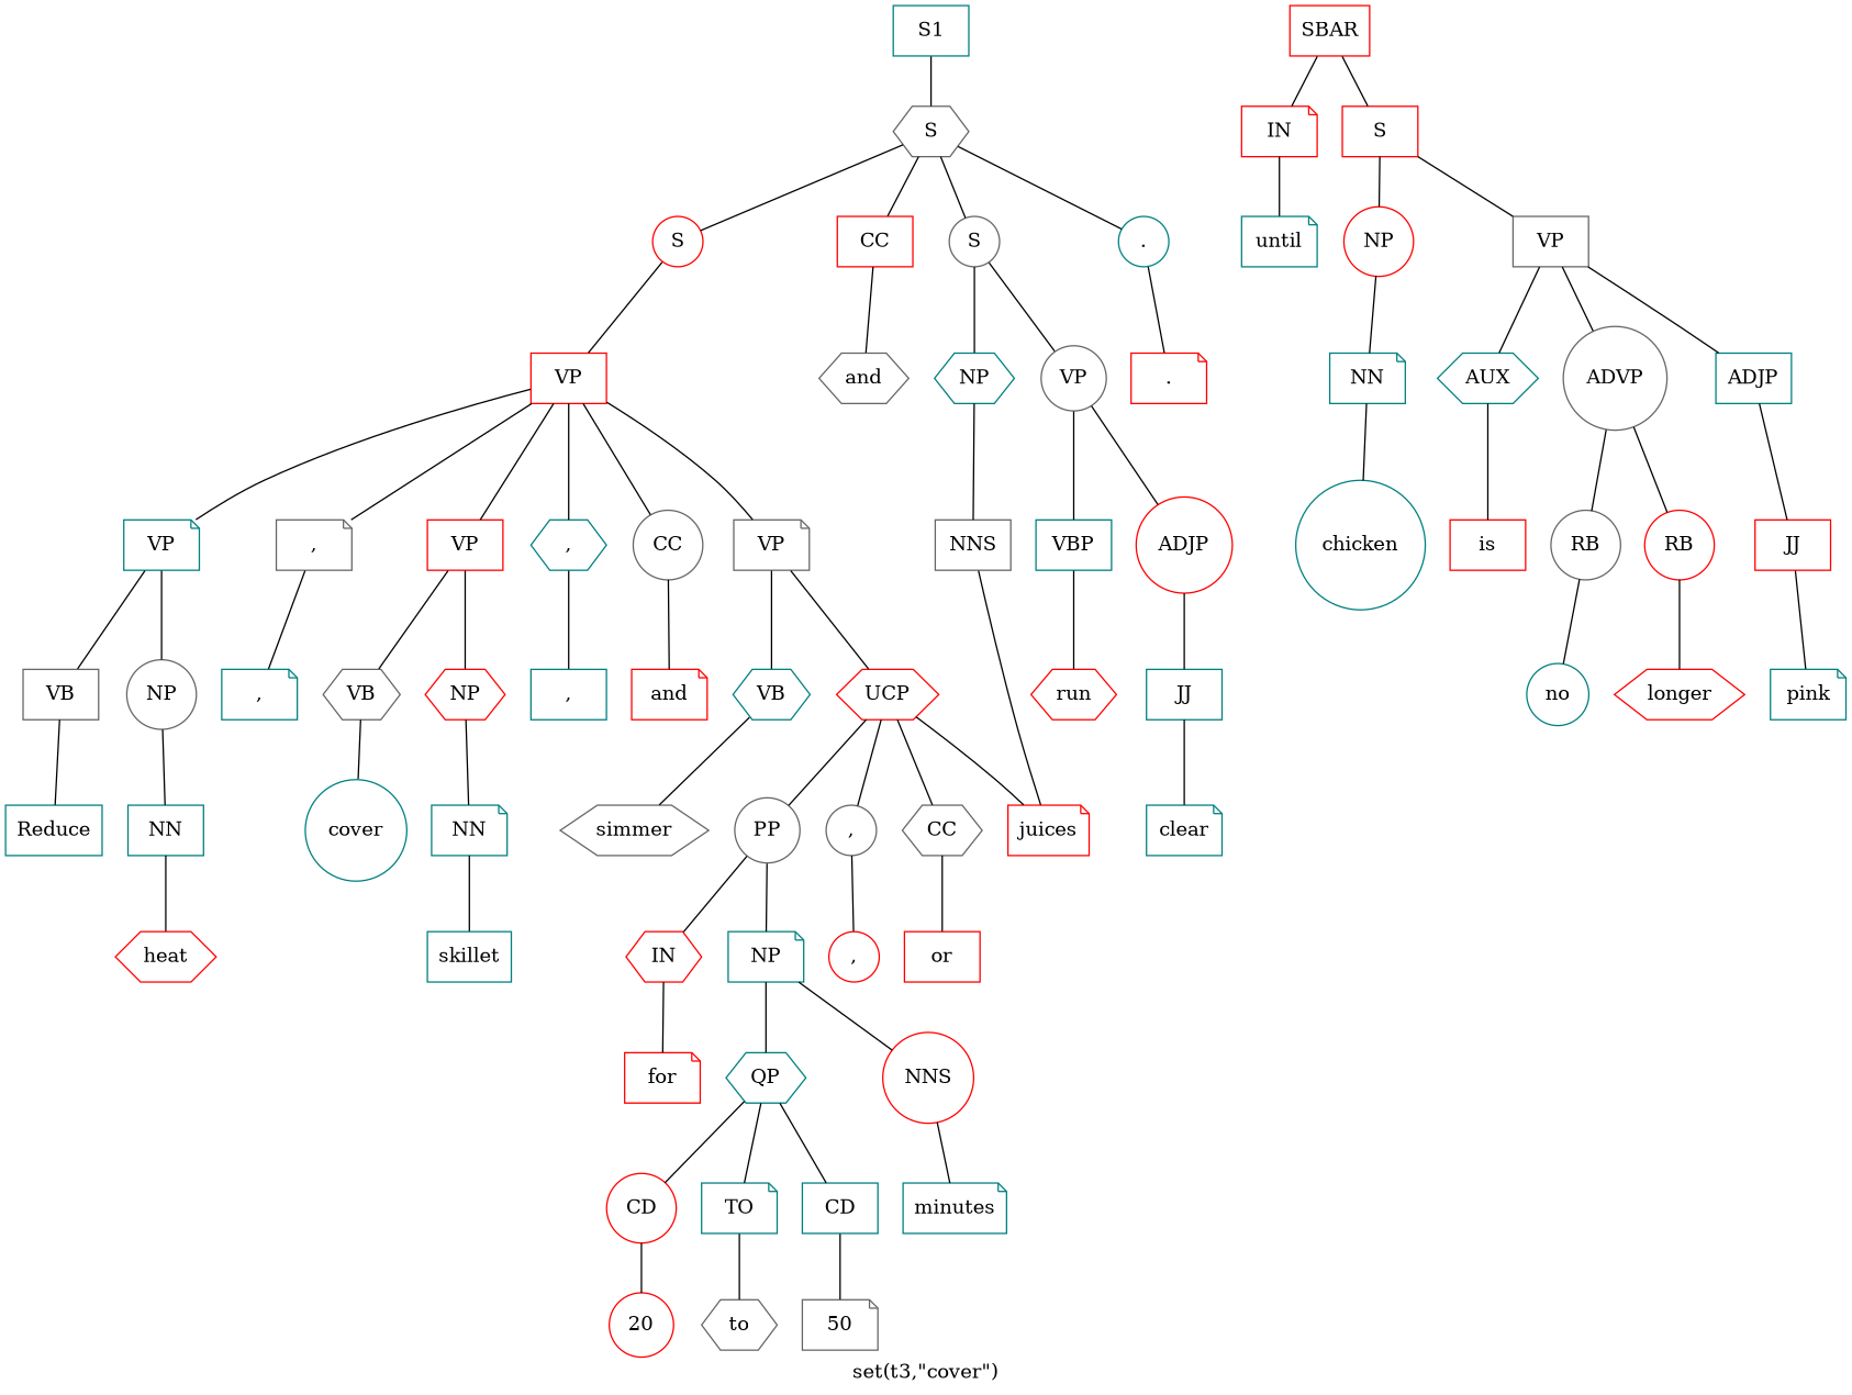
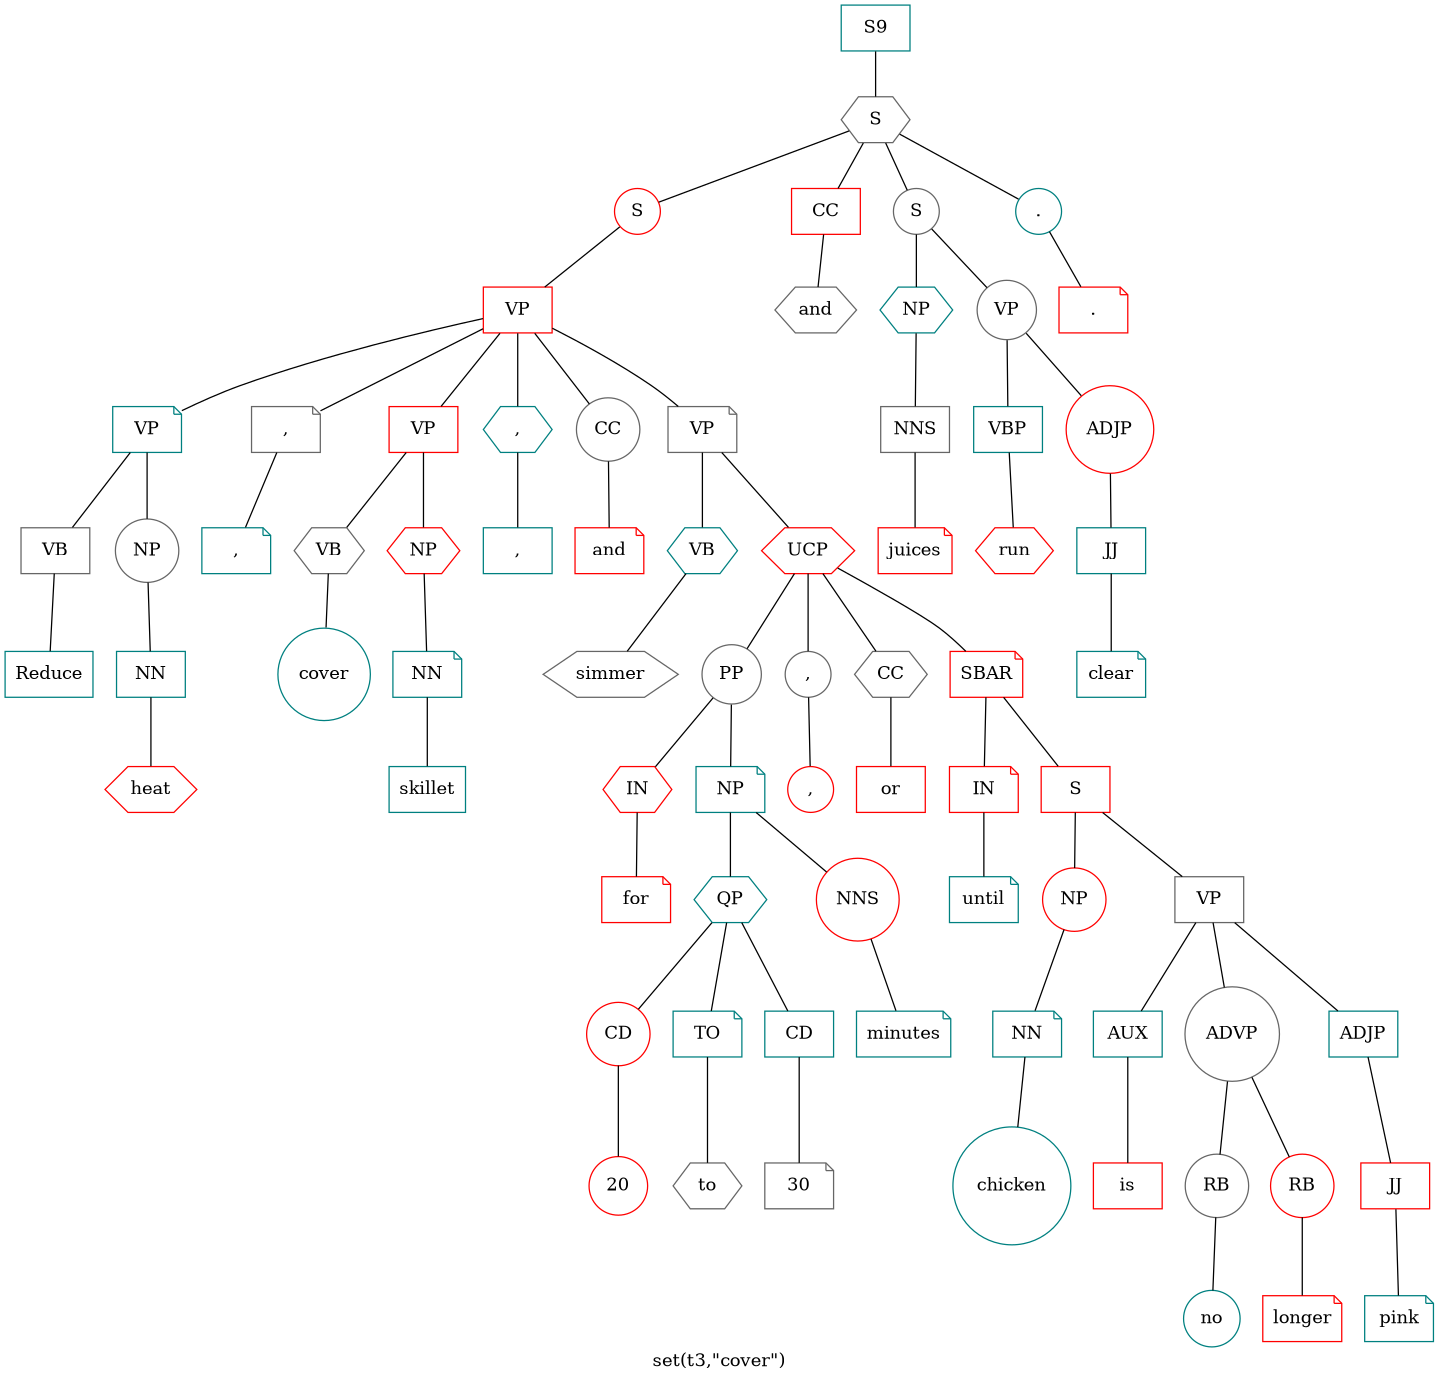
  graph {
    label="set(t3,\"cover\")"
    node [color=teal shape=box]
-   n1 [label=S1]
+   n1 [label=S9]
    n2 [color=gray40 label=S shape=hexagon]
    n3 [color=red label=S shape=circle]
    n4 [color=red label=CC]
    n5 [color=gray40 label=S shape=circle]
    n6 [label="." shape=circle]
    n7 [color=red label=VP]
    n8 [color=gray40 label=and shape=hexagon]
    n9 [label=NP shape=hexagon]
    n10 [color=gray40 label=VP shape=circle]
    n11 [color=red label="." shape=note]
    n12 [label=VP shape=note]
    n13 [color=gray40 label="," shape=note]
    n14 [color=red label=VP]
    n15 [label="," shape=hexagon]
    n16 [color=gray40 label=CC shape=circle]
    n17 [color=gray40 label=VP shape=note]
    n18 [color=gray40 label=VB]
    n19 [color=gray40 label=NP shape=circle]
    n20 [label="," shape=note]
    n21 [color=gray40 label=VB shape=hexagon]
    n22 [color=red label=NP shape=hexagon]
    n23 [label=","]
    n24 [color=red label=and shape=note]
    n25 [label=VB shape=hexagon]
    n26 [color=red label=UCP shape=hexagon]
    n27 [label=Reduce]
    n28 [label=NN]
    n29 [color=red label=heat shape=hexagon]
    n30 [label=cover shape=circle]
    n31 [label=NN shape=note]
    n32 [label=skillet]
    n33 [color=gray40 label=simmer shape=hexagon]
    n34 [color=gray40 label=PP shape=circle]
    n35 [color=gray40 label="," shape=circle]
    n36 [color=gray40 label=CC shape=hexagon]
-   n37 [color=red label=SBAR]
+   n37 [color=red label=SBAR shape=note]
    n38 [color=red label=IN shape=hexagon]
    n39 [label=NP shape=note]
    n40 [color=red label="," shape=circle]
    n41 [color=red label=or]
    n42 [color=red label=IN shape=note]
    n43 [color=red label=S]
    n44 [color=red label=for shape=note]
    n45 [label=QP shape=hexagon]
    n46 [color=red label=NNS shape=circle]
    n47 [color=red label=CD shape=circle]
    n48 [label=TO shape=note]
    n49 [label=CD]
    n50 [label=minutes shape=note]
    n51 [color=red label=20 shape=circle]
    n52 [color=gray40 label=to shape=hexagon]
-   n53 [color=gray40 label=50 shape=note]
+   n53 [color=gray40 label=30 shape=note]
    n54 [label=until shape=note]
    n55 [color=red label=NP shape=circle]
    n56 [color=gray40 label=VP]
    n57 [label=NN shape=note]
-   n58 [label=AUX shape=hexagon]
+   n58 [label=AUX]
    n59 [color=gray40 label=ADVP shape=circle]
    n60 [label=ADJP]
    n61 [label=chicken shape=circle]
    n62 [color=red label=is]
    n63 [color=gray40 label=RB shape=circle]
    n64 [color=red label=RB shape=circle]
    n65 [color=red label=JJ]
    n66 [label=no shape=circle]
-   n67 [color=red label=longer shape=hexagon]
+   n67 [color=red label=longer shape=note]
    n68 [label=pink shape=note]
    n69 [color=gray40 label=NNS]
    n70 [label=VBP]
    n71 [color=red label=ADJP shape=circle]
    n72 [color=red label=juices shape=note]
    n73 [color=red label=run shape=hexagon]
    n74 [label=JJ]
    n75 [label=clear shape=note]
    n1 -- n2
    n2 -- n3
    n2 -- n4
    n2 -- n5
    n2 -- n6
    n3 -- n7
    n4 -- n8
    n5 -- n9
    n5 -- n10
    n6 -- n11
    n7 -- n12
    n7 -- n13
    n7 -- n14
    n7 -- n15
    n7 -- n16
    n7 -- n17
    n9 -- n69
    n10 -- n70
    n10 -- n71
    n12 -- n18
    n12 -- n19
    n13 -- n20
    n14 -- n21
    n14 -- n22
    n15 -- n23
    n16 -- n24
    n17 -- n25
    n17 -- n26
    n18 -- n27
    n19 -- n28
    n21 -- n30
    n22 -- n31
    n25 -- n33
    n26 -- n34
    n26 -- n35
    n26 -- n36
-   n26 -- n72
+   n26 -- n37
    n28 -- n29
    n31 -- n32
    n34 -- n38
    n34 -- n39
    n35 -- n40
    n36 -- n41
    n37 -- n42
    n37 -- n43
    n38 -- n44
    n39 -- n45
    n39 -- n46
    n42 -- n54
    n43 -- n55
    n43 -- n56
    n45 -- n47
    n45 -- n48
    n45 -- n49
    n46 -- n50
    n47 -- n51
    n48 -- n52
    n49 -- n53
    n55 -- n57
    n56 -- n58
    n56 -- n59
    n56 -- n60
    n57 -- n61
    n58 -- n62
    n59 -- n63
    n59 -- n64
    n60 -- n65
    n63 -- n66
    n64 -- n67
    n65 -- n68
    n69 -- n72
    n70 -- n73
    n71 -- n74
    n74 -- n75
  }
